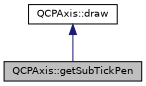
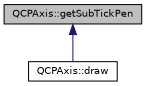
  digraph {
    rankdir=TB
    node [color=black fontname=Helvetica fontsize=10 shape=record style=filled]
    n1 [fillcolor=grey75 fontcolor=black height=0.2 label="QCPAxis::getSubTickPen" width=0.4]
    n2 [fillcolor=white height=0.2 label="QCPAxis::draw" width=0.4]
-   n2 -> n1 [color=midnightblue dir=back fontname=Helvetica fontsize=10 labelfontname=Helvetica labelfontsize=10 style=solid]
+   n1 -> n2 [color=midnightblue dir=back fontname=Helvetica fontsize=10 labelfontname=Helvetica labelfontsize=10 style=solid]
  }
